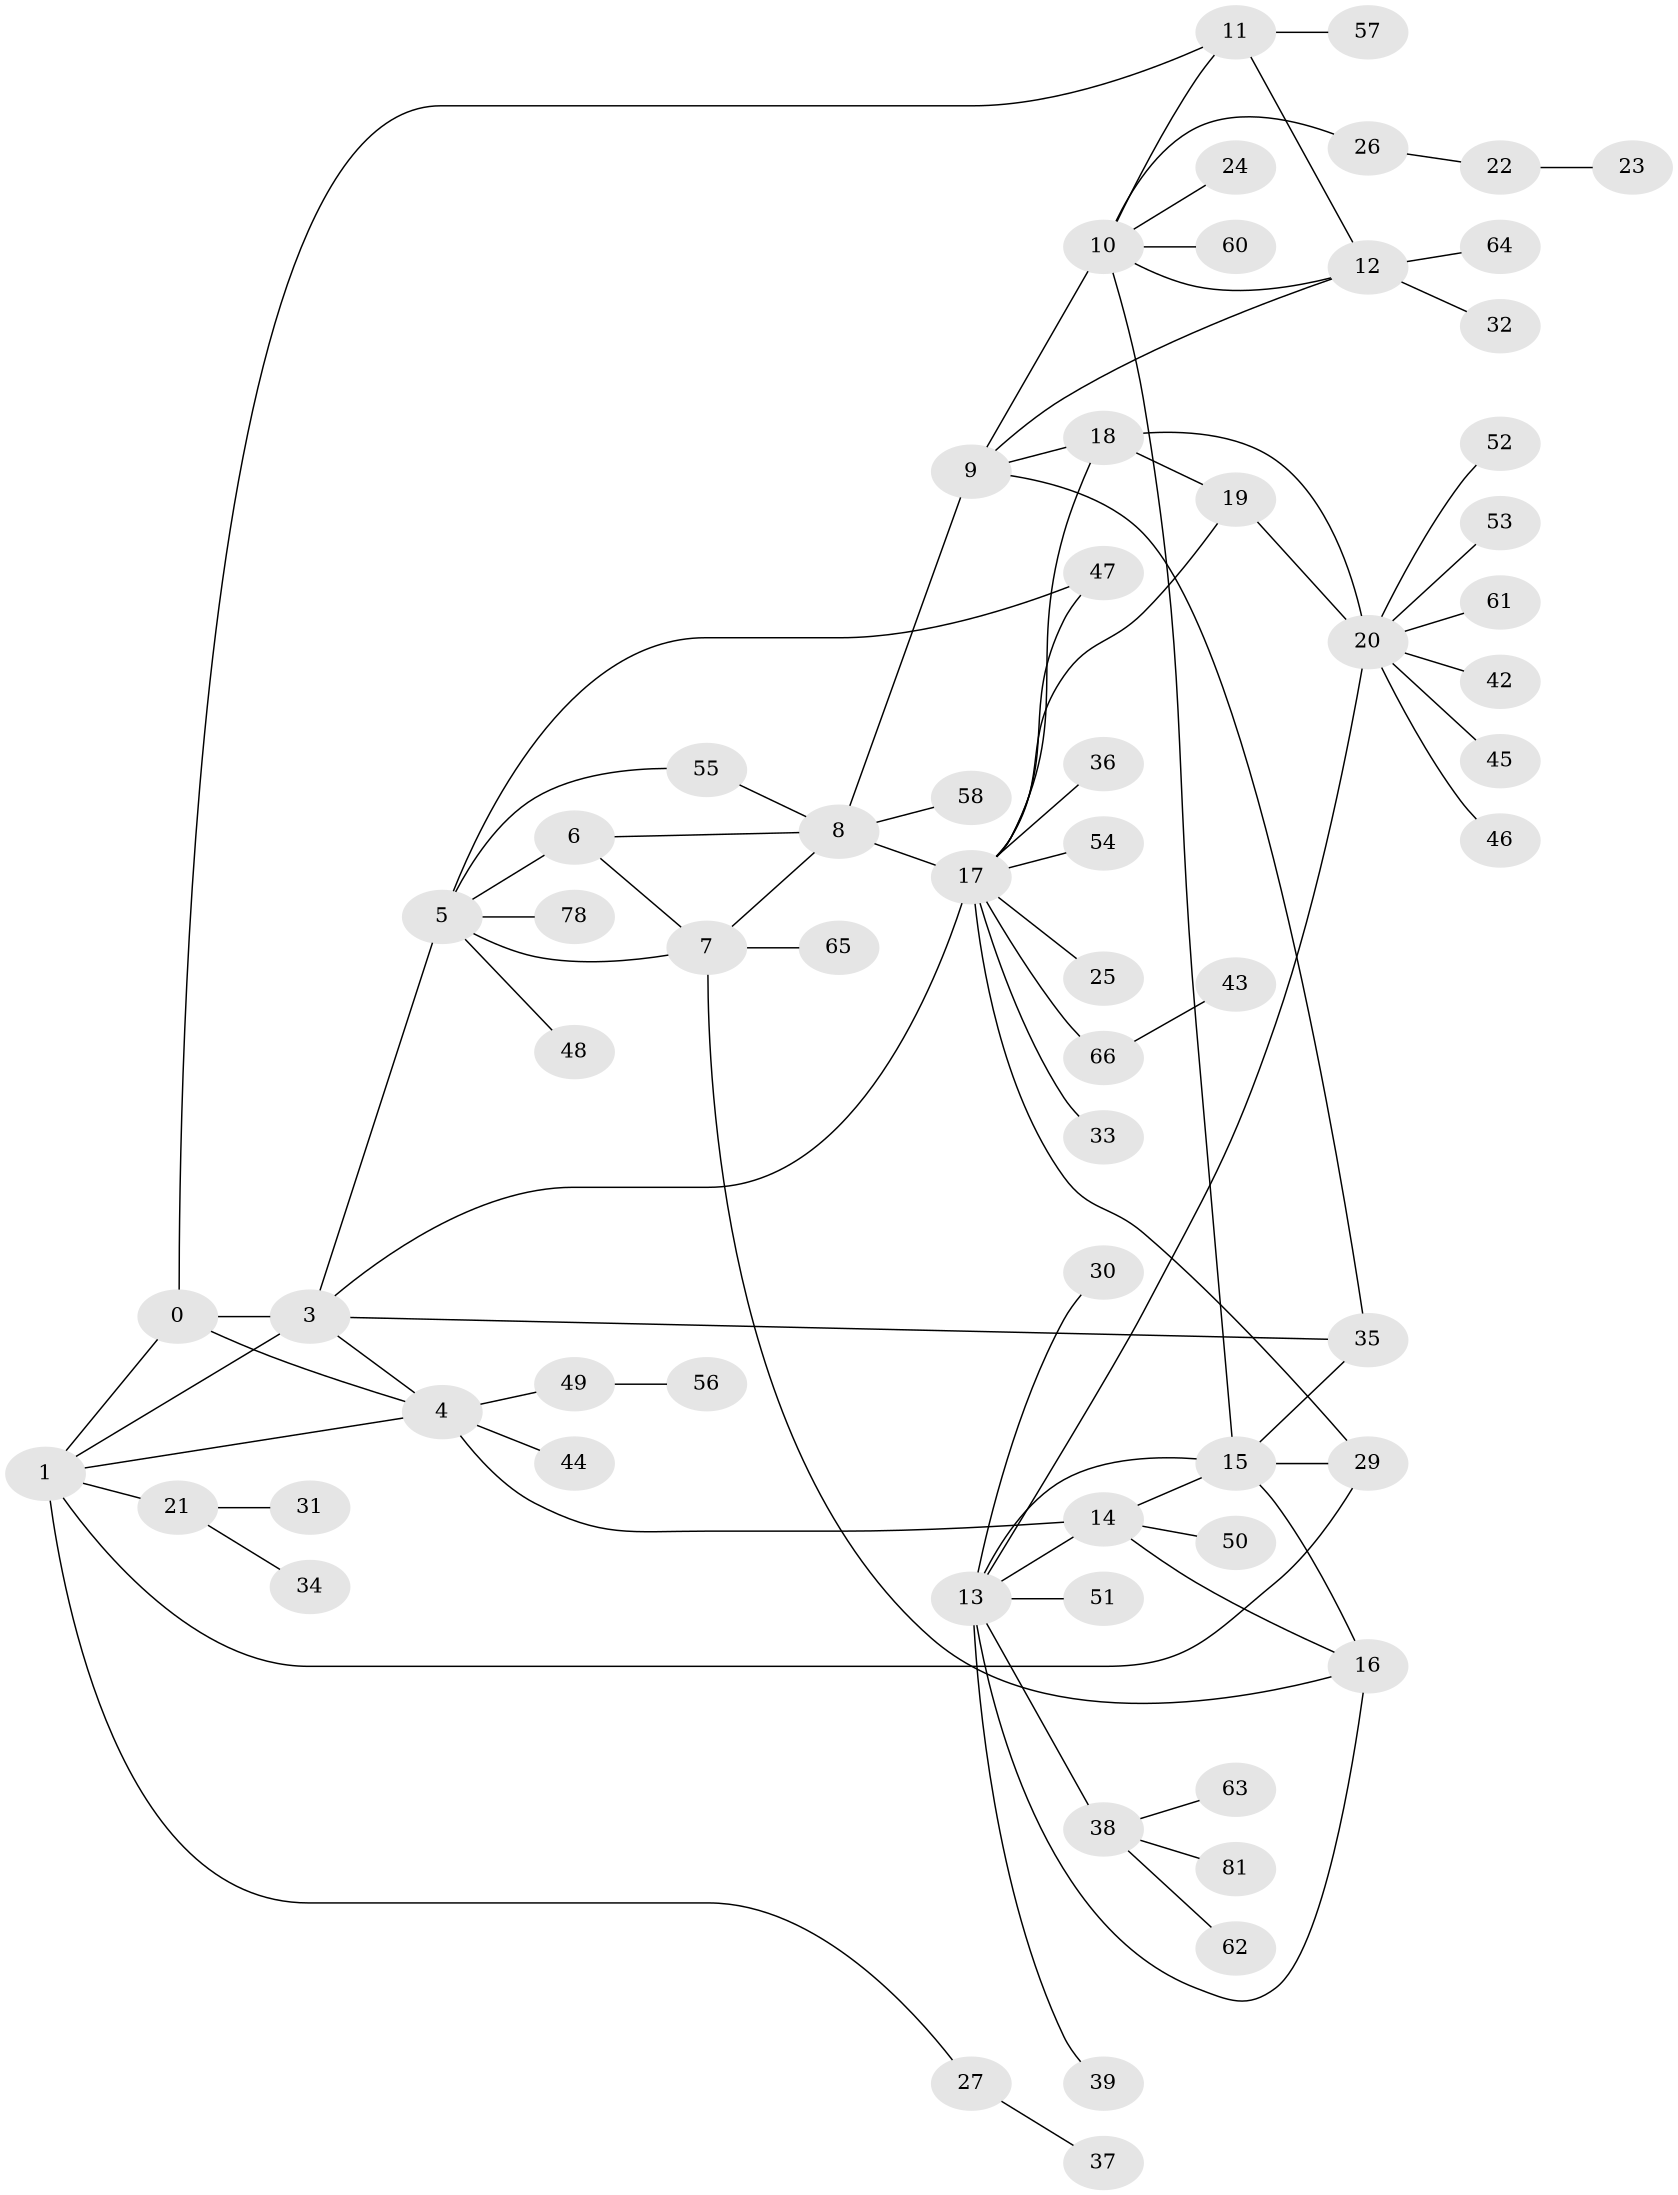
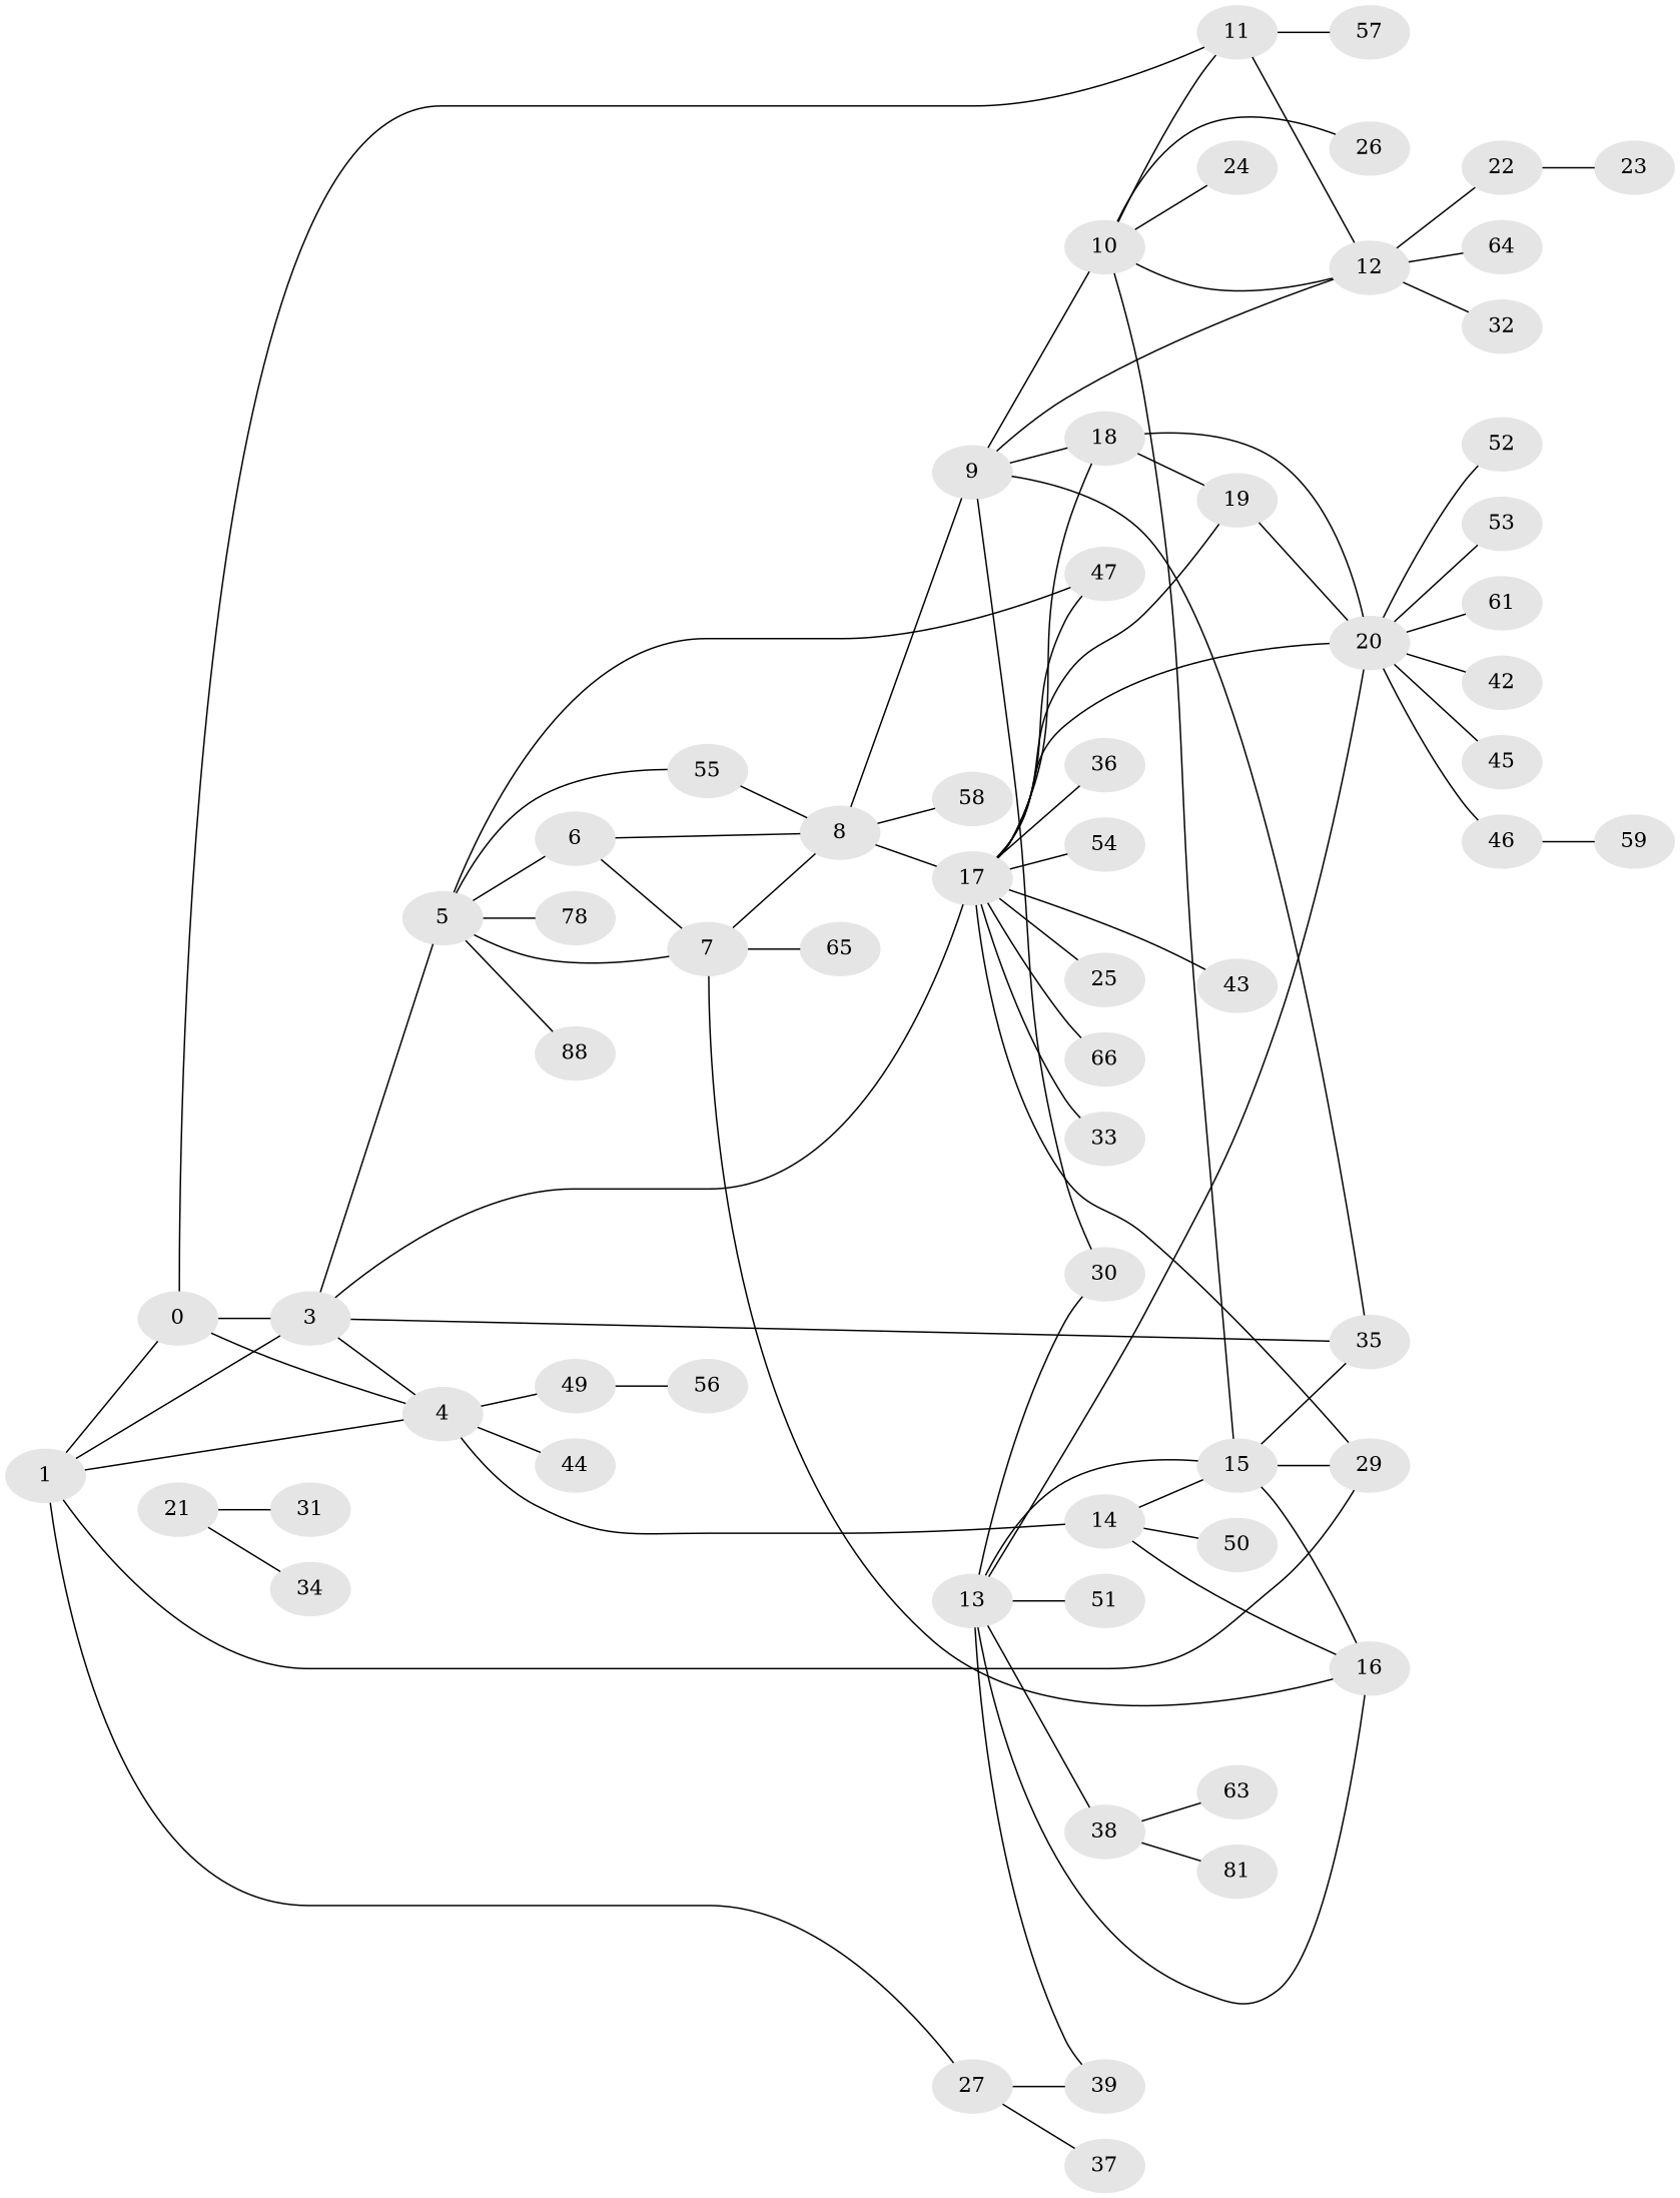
  graph {
    rankdir=LR
    node [color=gray90 style=filled]
    edge [weight=1.0]
    n1 [label=0]
    1
    3
    4
    21
    27
    29
    11
    5
    17
    35
    14
    44
    49
    31
    34
    39
    37
    12
    57
    6
    7
    n23 [label=78]
    47
-   48
+   48 [label=88]
    55
    18
    20
    19
    25
    33
    36
    43
    54
    66
    16
    15
    50
    56
    8
    65
    9
    58
    10
    30
    24
    26
-   60
    22
    32
    64
    23
    13
    38
    51
    42
    45
    46
    52
    53
    61
    n62 [label=81]
-   62
    63
+   59
    n1 -- 3
    n1 -- 4
    n1 -- 11
    1 -- n1
    1 -- 3
    1 -- 4
-   1 -- 21
    1 -- 27
    1 -- 29
    3 -- 4
    3 -- 5
    3 -- 17
    3 -- 35
    4 -- 14
    4 -- 44
    4 -- 49
    21 -- 31
    21 -- 34
+   27 -- 39
    27 -- 37
    11 -- 12
    11 -- 57
    5 -- 6
    5 -- 7
    5 -- n23
    5 -- 47
    5 -- 48
    5 -- 55
    17 -- 29
    17 -- 47
    17 -- 18
+   17 -- 20
    17 -- 19
    17 -- 25
    17 -- 33
    17 -- 36
-   66 -- 43
+   17 -- 43
    17 -- 54
    17 -- 66
    14 -- 16
    14 -- 15
    14 -- 50
    49 -- 56
-   26 -- 22
+   12 -- 22
    12 -- 32
    12 -- 64
    6 -- 7
    6 -- 8
    7 -- 16
    7 -- 8
    7 -- 65
    55 -- 8
    18 -- 20
    18 -- 19
    20 -- 42
    20 -- 45
    20 -- 46
    20 -- 52
    20 -- 53
    20 -- 61
    19 -- 20
    15 -- 29
    15 -- 35
    15 -- 16
    8 -- 17
    8 -- 9
    8 -- 58
    9 -- 35
    9 -- 12
    9 -- 18
    9 -- 10
+   9 -- 30
    10 -- 11
    10 -- 12
    10 -- 15
    10 -- 24
    10 -- 26
-   10 -- 60
    22 -- 23
-   13 -- 14
    13 -- 39
    13 -- 20
    13 -- 16
    13 -- 15
    13 -- 30
    13 -- 38
    13 -- 51
    38 -- n62
-   38 -- 62
    38 -- 63
+   46 -- 59
  }
